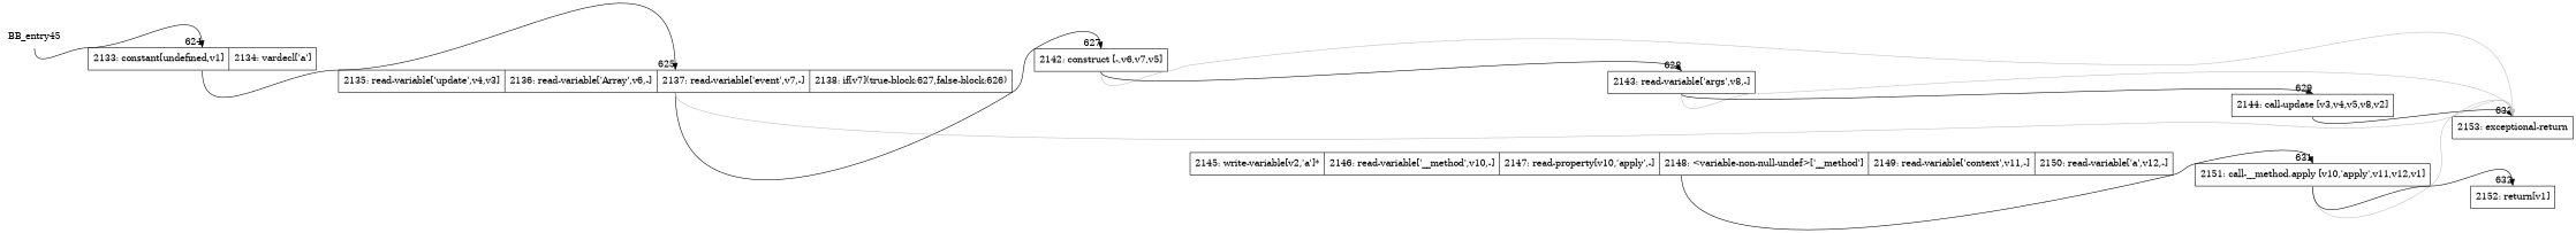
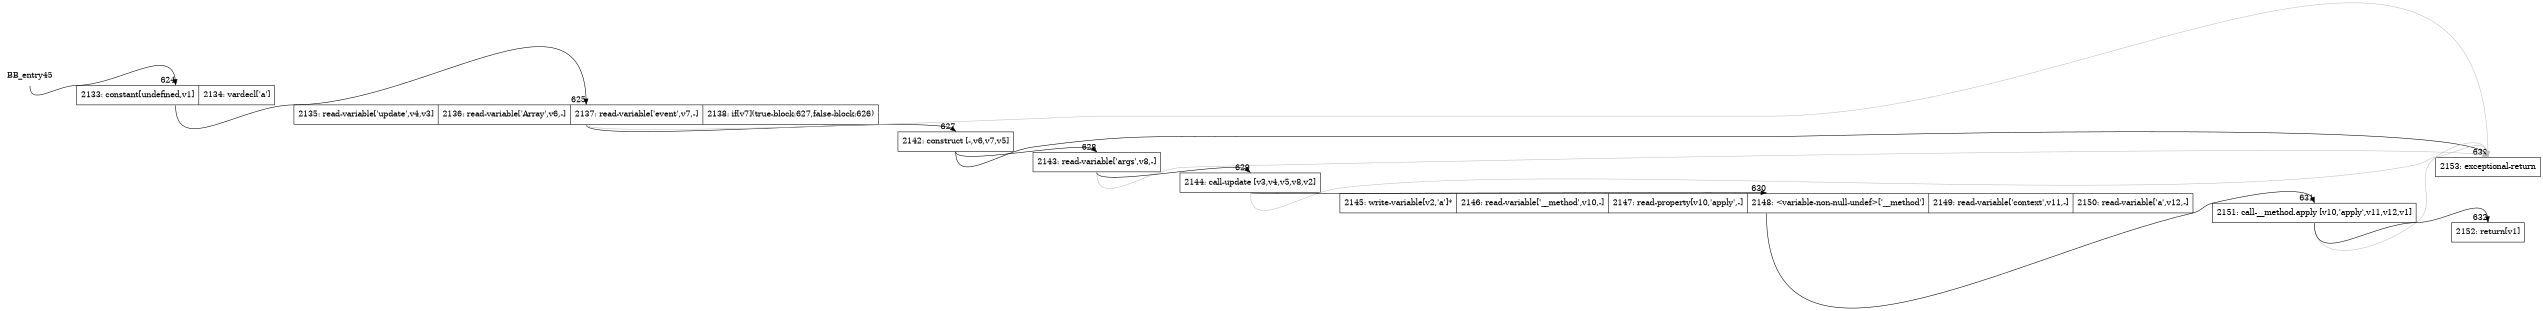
  digraph {
    rankdir=LR
    node [shape=record]
    edge [headport=n tailport=s]
    n1 [label=BB_entry45 shape=none]
    n2 [label="{2133: constant[undefined,v1]|2134: vardecl['a']}"]
    n3 [label="{2135: read-variable['update',v4,v3]|2136: read-variable['Array',v6,-]|2137: read-variable['event',v7,-]|2138: if[v7](true-block:627,false-block:626)}"]
    n4 [label="{2142: construct [-,v6,v7,v5]}"]
    n5 [label="{2153: exceptional-return}"]
    n6 [label="{2143: read-variable['args',v8,-]}"]
    n7 [label="{2144: call-update [v3,v4,v5,v8,v2]}"]
    n8 [label="{2145: write-variable[v2,'a']*|2146: read-variable['__method',v10,-]|2147: read-property[v10,'apply',-]|2148: \<variable-non-null-undef\>['__method']|2149: read-variable['context',v11,-]|2150: read-variable['a',v12,-]}"]
    n9 [label="{2151: call-__method.apply [v10,'apply',v11,v12,v1]}"]
    n10 [label="{2152: return[v1]}"]
    n1 -> n2 [headlabel="    624"]
    n2 -> n3 [headlabel="      625"]
    n3 -> n4 [headlabel="      627"]
    n3 -> n5 [color=gray headlabel="      633"]
-   n4 -> n5 [color=gray]
+   n4 -> n5 [color=black]
    n4 -> n6 [headlabel="      628"]
    n6 -> n5 [color=gray]
    n6 -> n7 [headlabel="      629"]
-   n7 -> n5 [color=black]
+   n7 -> n5 [color=gray]
+   n7 -> n8 [headlabel="      630"]
    n8 -> n9 [headlabel="      631"]
    n9 -> n5 [color=gray]
    n9 -> n10 [headlabel="      632"]
  }
